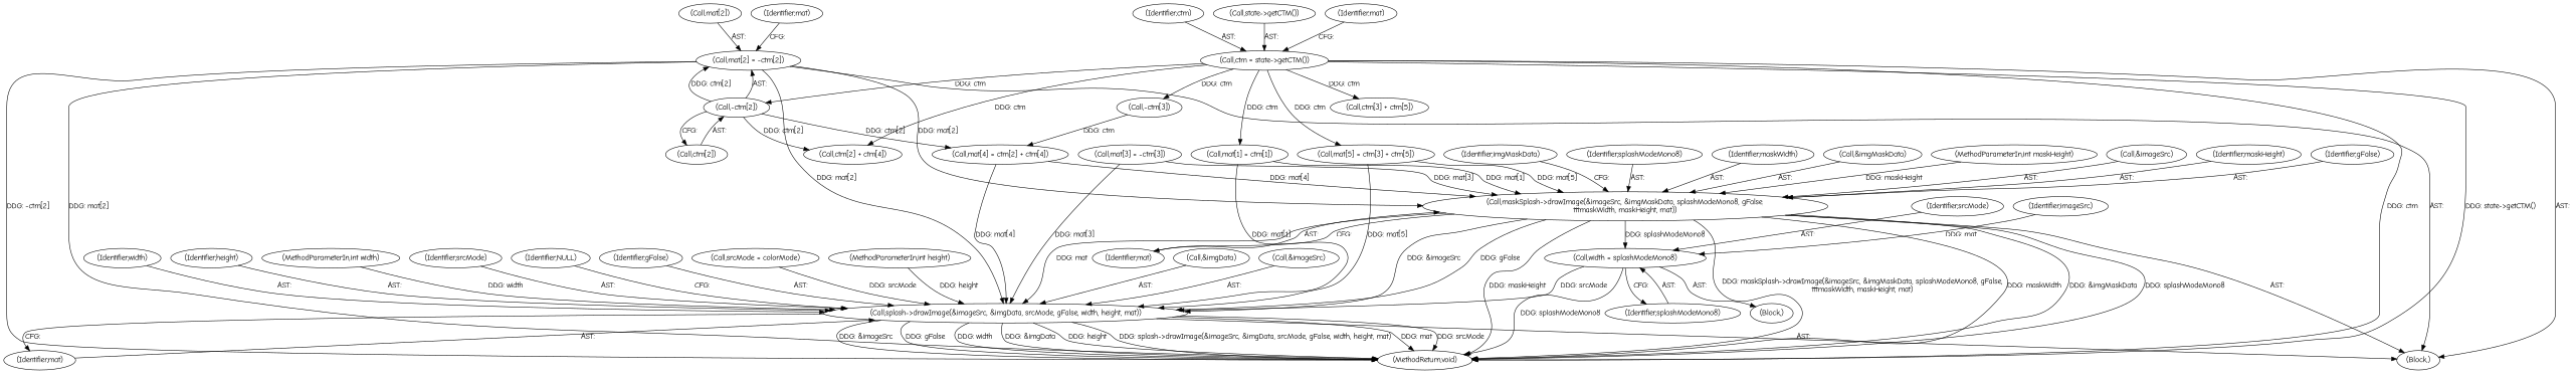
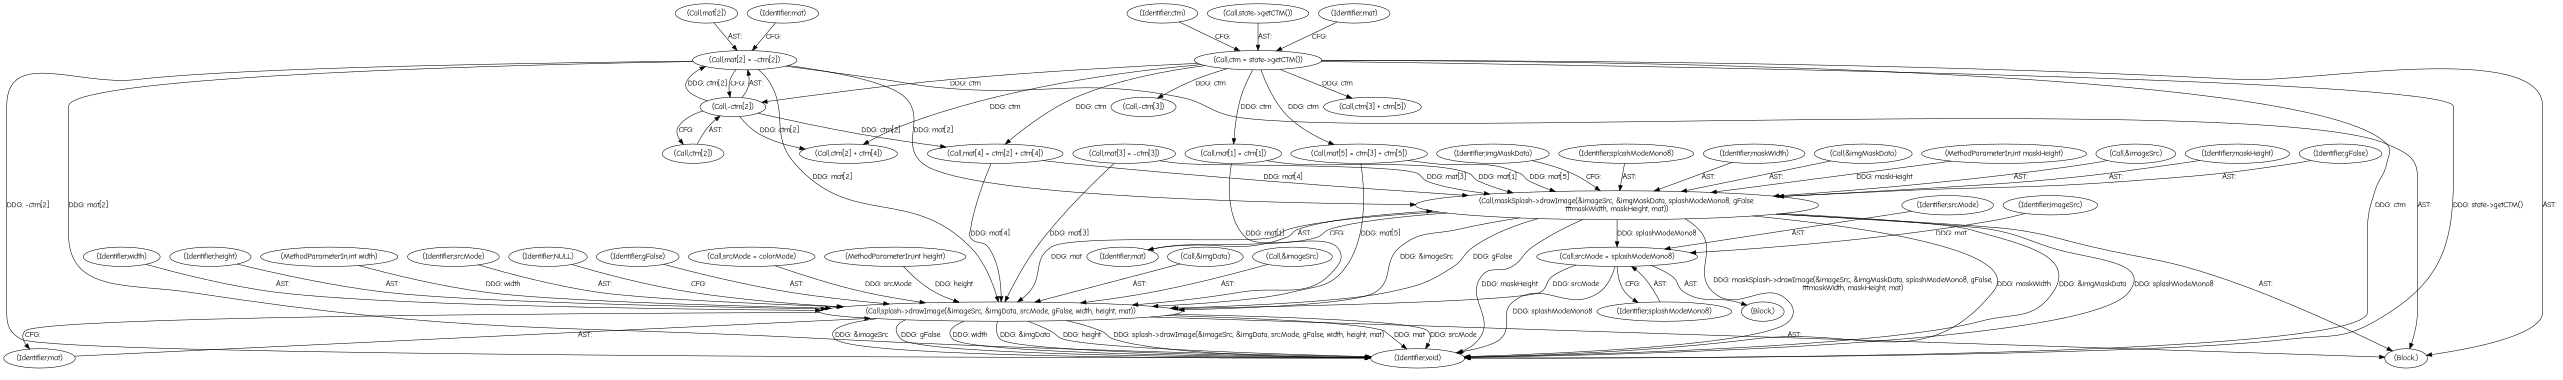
  digraph {
    fontname="Comic Neue"
    node [fontname="Comic Neue"]
    edge [fontname="Comic Neue"]
    n1 [label="(Call,mat[2] = -ctm[2])"]
    n2 [label="(Call,-ctm[2])"]
    n3 [label="(Call,maskSplash->drawImage(&imageSrc, &imgMaskData, splashModeMono8, gFalse,\n\t\t\tmaskWidth, maskHeight, mat))"]
    n4 [label="(Call,splash->drawImage(&imageSrc, &imgData, srcMode, gFalse, width, height, mat))"]
    n5 [label="(Block,)"]
-   n6 [label="(MethodReturn,void)"]
+   n6 [label="(Identifier,void)"]
    n7 [label="(Call,ctm[2])"]
    n8 [label="(Call,mat[4] = ctm[2] + ctm[4])"]
    n9 [label="(Call,ctm[2] + ctm[4])"]
-   n10 [label="(Call,width = splashModeMono8)"]
+   n10 [label="(Call,srcMode = splashModeMono8)"]
    n11 [label="(Identifier,mat)"]
    n12 [label="(Identifier,mat)"]
    n13 [label="(Call,ctm = state->getCTM())"]
    n14 [label="(Call,-ctm[3])"]
    n15 [label="(Call,mat[1] = ctm[1])"]
    n16 [label="(Call,mat[5] = ctm[3] + ctm[5])"]
    n17 [label="(Call,ctm[3] + ctm[5])"]
    n18 [label="(Call,state->getCTM())"]
    n19 [label="(Block,)"]
    n20 [label="(Identifier,splashModeMono8)"]
    n21 [label="(Identifier,imgMaskData)"]
    n22 [label="(Call,&imgData)"]
    n23 [label="(Identifier,splashModeMono8)"]
    n24 [label="(Call,&imageSrc)"]
    n25 [label="(Identifier,maskWidth)"]
    n26 [label="(Call,mat[3] = -ctm[3])"]
    n27 [label="(Identifier,width)"]
    n28 [label="(Identifier,height)"]
    n29 [label="(Call,&imgMaskData)"]
    n30 [label="(MethodParameterIn,int maskHeight)"]
    n31 [label="(MethodParameterIn,int width)"]
    n32 [label="(Identifier,srcMode)"]
    n33 [label="(Identifier,NULL)"]
    n34 [label="(Identifier,mat)"]
    n35 [label="(Identifier,mat)"]
    n36 [label="(Identifier,srcMode)"]
    n37 [label="(Identifier,ctm)"]
    n38 [label="(Call,&imageSrc)"]
    n39 [label="(Identifier,maskHeight)"]
    n40 [label="(Identifier,gFalse)"]
    n41 [label="(Identifier,imageSrc)"]
    n42 [label="(Identifier,gFalse)"]
    n43 [label="(Call,srcMode = colorMode)"]
    n44 [label="(MethodParameterIn,int height)"]
    n45 [label="(Call,mat[2])"]
+   n1 -> n2 [label="CFG: "]
    n1 -> n3 [label="DDG: mat[2]"]
    n1 -> n4 [label="DDG: mat[2]"]
    n1 -> n5 [label="AST: "]
    n1 -> n6 [label="DDG: mat[2]"]
    n1 -> n6 [label="DDG: -ctm[2]"]
    n2 -> n1 [label="AST: "]
    n2 -> n1 [label="DDG: ctm[2]"]
    n2 -> n7 [label="CFG: "]
    n2 -> n8 [label="DDG: ctm[2]"]
    n2 -> n9 [label="DDG: ctm[2]"]
    n3 -> n4 [label="DDG: &imageSrc"]
    n3 -> n4 [label="DDG: gFalse"]
    n3 -> n4 [label="DDG: mat"]
    n3 -> n5 [label="AST: "]
    n3 -> n6 [label="DDG: maskHeight"]
    n3 -> n6 [label="DDG: maskSplash->drawImage(&imageSrc, &imgMaskData, splashModeMono8, gFalse,\n\t\t\tmaskWidth, maskHeight, mat)"]
    n3 -> n6 [label="DDG: maskWidth"]
    n3 -> n6 [label="DDG: &imgMaskData"]
    n3 -> n6 [label="DDG: splashModeMono8"]
    n3 -> n10 [label="DDG: splashModeMono8"]
    n3 -> n11 [label="CFG: "]
    n4 -> n5 [label="AST: "]
    n4 -> n6 [label="DDG: srcMode"]
    n4 -> n6 [label="DDG: &imageSrc"]
    n4 -> n6 [label="DDG: gFalse"]
    n4 -> n6 [label="DDG: width"]
    n4 -> n6 [label="DDG: &imgData"]
    n4 -> n6 [label="DDG: height"]
    n4 -> n6 [label="DDG: splash->drawImage(&imageSrc, &imgData, srcMode, gFalse, width, height, mat)"]
    n4 -> n6 [label="DDG: mat"]
    n4 -> n12 [label="CFG: "]
    n7 -> n2 [label="AST: "]
    n8 -> n3 [label="DDG: mat[4]"]
    n8 -> n4 [label="DDG: mat[4]"]
    n10 -> n4 [label="DDG: srcMode"]
    n10 -> n6 [label="DDG: splashModeMono8"]
    n10 -> n19 [label="AST: "]
    n10 -> n20 [label="CFG: "]
    n11 -> n3 [label="AST: "]
    n12 -> n4 [label="AST: "]
    n13 -> n2 [label="DDG: ctm"]
    n13 -> n5 [label="AST: "]
    n13 -> n6 [label="DDG: ctm"]
    n13 -> n6 [label="DDG: state->getCTM()"]
-   n14 -> n8 [label="DDG: ctm"]
+   n13 -> n8 [label="DDG: ctm"]
    n13 -> n9 [label="DDG: ctm"]
    n13 -> n14 [label="DDG: ctm"]
    n13 -> n15 [label="DDG: ctm"]
    n13 -> n16 [label="DDG: ctm"]
    n13 -> n17 [label="DDG: ctm"]
    n15 -> n3 [label="DDG: mat[1]"]
    n15 -> n4 [label="DDG: mat[1]"]
    n16 -> n3 [label="DDG: mat[5]"]
    n16 -> n4 [label="DDG: mat[5]"]
    n18 -> n13 [label="AST: "]
    n20 -> n10 [label="AST: "]
    n21 -> n3 [label="CFG: "]
    n22 -> n4 [label="AST: "]
    n23 -> n3 [label="AST: "]
    n24 -> n4 [label="AST: "]
    n25 -> n3 [label="AST: "]
    n26 -> n3 [label="DDG: mat[3]"]
    n26 -> n4 [label="DDG: mat[3]"]
    n27 -> n4 [label="AST: "]
    n28 -> n4 [label="AST: "]
    n29 -> n3 [label="AST: "]
    n30 -> n3 [label="DDG: maskHeight"]
    n31 -> n4 [label="DDG: width"]
    n32 -> n4 [label="AST: "]
    n33 -> n4 [label="CFG: "]
    n34 -> n1 [label="CFG: "]
    n35 -> n13 [label="CFG: "]
    n36 -> n10 [label="AST: "]
-   n37 -> n13 [label="AST: "]
+   n37 -> n13 [label="CFG: "]
    n38 -> n3 [label="AST: "]
    n39 -> n3 [label="AST: "]
    n40 -> n3 [label="AST: "]
    n41 -> n10 [label="DDG: mat"]
    n42 -> n4 [label="AST: "]
    n43 -> n4 [label="DDG: srcMode"]
    n44 -> n4 [label="DDG: height"]
    n45 -> n1 [label="AST: "]
  }
